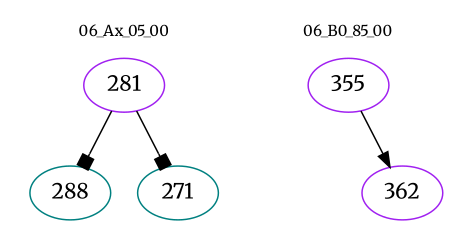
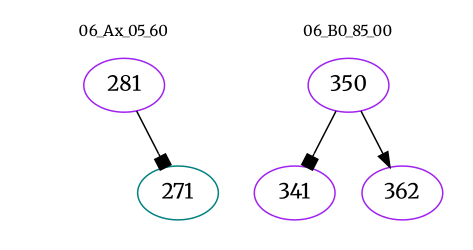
  digraph {
    fontname=Merriweather
    node [color=purple fontname=Merriweather]
    edge [arrowhead=box color=black fontname=Merriweather]
    n1 [label=281]
-   n2 [color=teal label=288]
    n3 [color=teal label=271]
-   n4 [label=355]
+   n4 [label=350]
+   n5 [label=341]
    n6 [label=362]
    subgraph cluster_1 {
      color=white
      fontsize=10
-     label="06_Ax_05_00"
+     label="06_Ax_05_60"
      n1
-     n2
      n3
    }
    subgraph cluster_2 {
      color=white
      fontsize=10
      label="06_B0_85_00"
      n4
+     n5
      n6
    }
-   n1 -> n2
    n1 -> n3
+   n4 -> n5
    n4 -> n6 [arrowhead=normal]
  }
